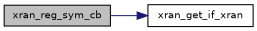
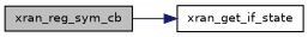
  digraph {
    rankdir=LR
    node [color=black fontname=Helvetica fontsize=10 shape=record style=filled]
    n1 [fillcolor=grey75 fontcolor=black height=0.2 label=xran_reg_sym_cb width=0.4]
-   n2 [fillcolor=white height=0.2 label=xran_get_if_xran width=0.4]
+   n2 [fillcolor=white height=0.2 label=xran_get_if_state width=0.4]
    n1 -> n2 [color=midnightblue fontname=Helvetica fontsize=10 labelfontname=Helvetica labelfontsize=10 style=solid]
  }
